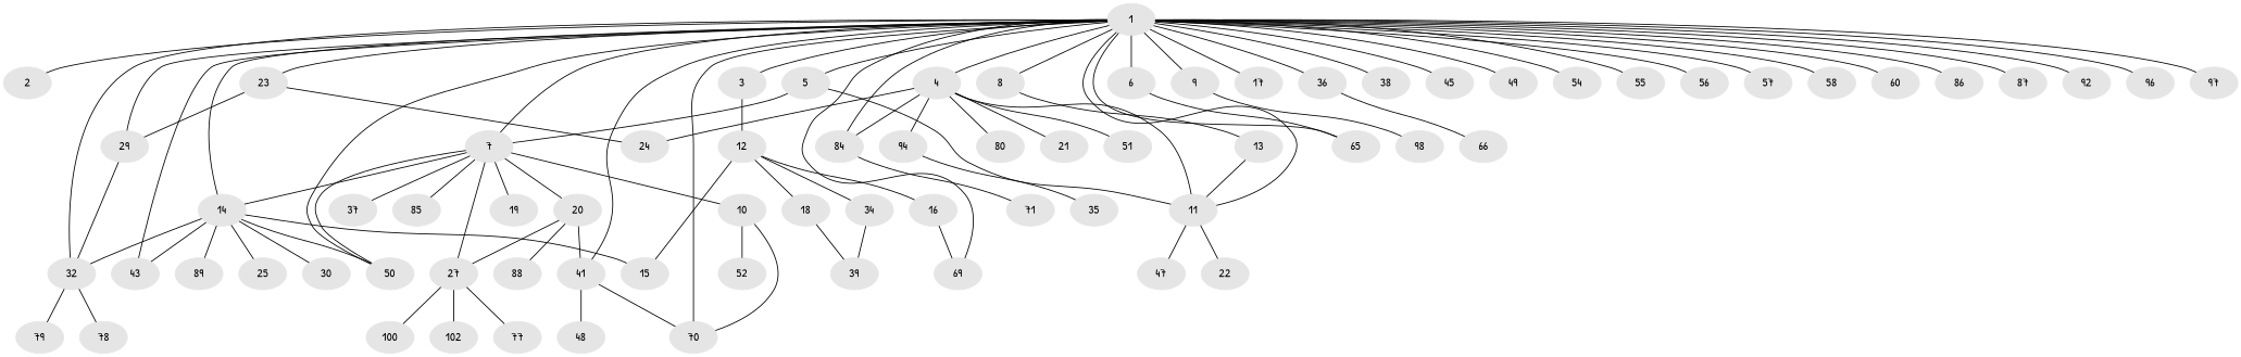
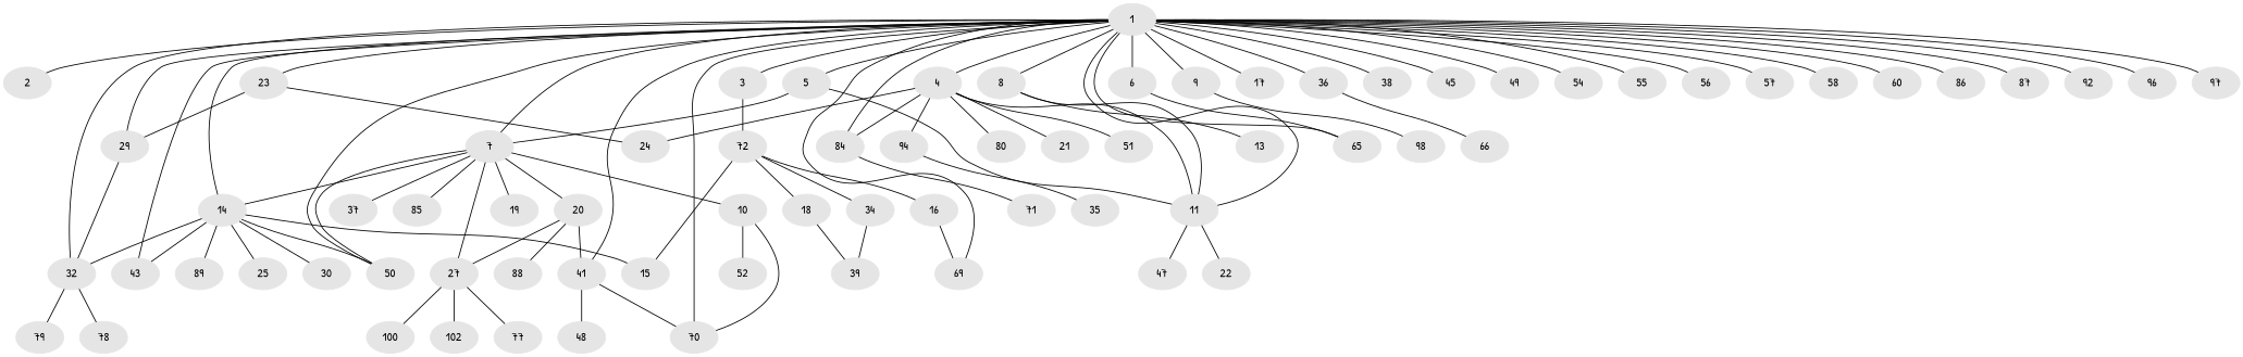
  graph {
    fontname="Patrick Hand"
    node [color=gray90 fontname="Patrick Hand" style=filled]
    edge [fontname="Patrick Hand"]
    1 [super="+68"]
    2
    3
    4 [super="+53"]
    5 [super="+44"]
    6 [super="+62"]
    7 [super="+72"]
    8 [super="+42"]
    9 [super="+33"]
    11 [super="+59"]
    14 [super="+61"]
    17 [super="+31"]
    23
    29 [super="+93"]
    32 [super="+75"]
    36 [super="+64"]
    38 [super="+103"]
    41 [super="+83"]
    43
    45 [super="+73"]
    49 [super="+74"]
    50
    54
    55
    56
    57
    58 [super="+67"]
    60
    65
    69
    70 [super="+99"]
    84
    86
    87
    92
    96
    97
-   12 [super="+28"]
+   12 [super="+28" label=72]
    21
    24 [super="+26"]
    51 [super="+76"]
    80
    94
    10
    19
    20
    27 [super="+40"]
    37
    85
    13 [super="+81"]
    98
    22
    47
    15
    25
    30
    89
    78
    79
    66
    48
    71
    16
    18
    34 [super="+46"]
    35
    52 [super="+95"]
    88
    77
    100
    102
    39 [super="+91"]
    1 -- 2
    1 -- 3
    1 -- 4
    1 -- 5
    1 -- 6 [weight=2]
    1 -- 7
    1 -- 8
    1 -- 9
    1 -- 11
    1 -- 14
    1 -- 17
    1 -- 23
    1 -- 29
    1 -- 32
    1 -- 36
    1 -- 38
    1 -- 41
    1 -- 43
    1 -- 45
    1 -- 49
    1 -- 50
    1 -- 54
    1 -- 55
    1 -- 56
    1 -- 57
    1 -- 58
    1 -- 60
    1 -- 65
    1 -- 69
    1 -- 70
    1 -- 84
    1 -- 86
    1 -- 87
    1 -- 92
    1 -- 96
    1 -- 97
    3 -- 12
    4 -- 11 [weight=2]
    4 -- 84
    4 -- 21
    4 -- 24
    4 -- 51
    4 -- 80
    4 -- 94
    5 -- 7
    5 -- 11
    6 -- 65
    7 -- 14
    7 -- 50
    7 -- 10
    7 -- 19
    7 -- 20
    7 -- 27
    7 -- 37
    7 -- 85
-   13 -- 11
+   8 -- 11
    8 -- 13
    9 -- 98
    11 -- 22
    11 -- 47
    14 -- 32
    14 -- 43
    14 -- 50
    14 -- 15
    14 -- 25
    14 -- 30
    14 -- 89
    23 -- 29
    23 -- 24
    29 -- 32
    32 -- 78
    32 -- 79
    36 -- 66
    41 -- 70
    41 -- 48
    84 -- 71
    12 -- 15
    12 -- 16
    12 -- 18
    12 -- 34
    94 -- 35
    10 -- 70
    10 -- 52
    20 -- 41
    20 -- 27
    20 -- 88
    27 -- 77
    27 -- 100
    27 -- 102
    16 -- 69
    18 -- 39
    34 -- 39
  }
